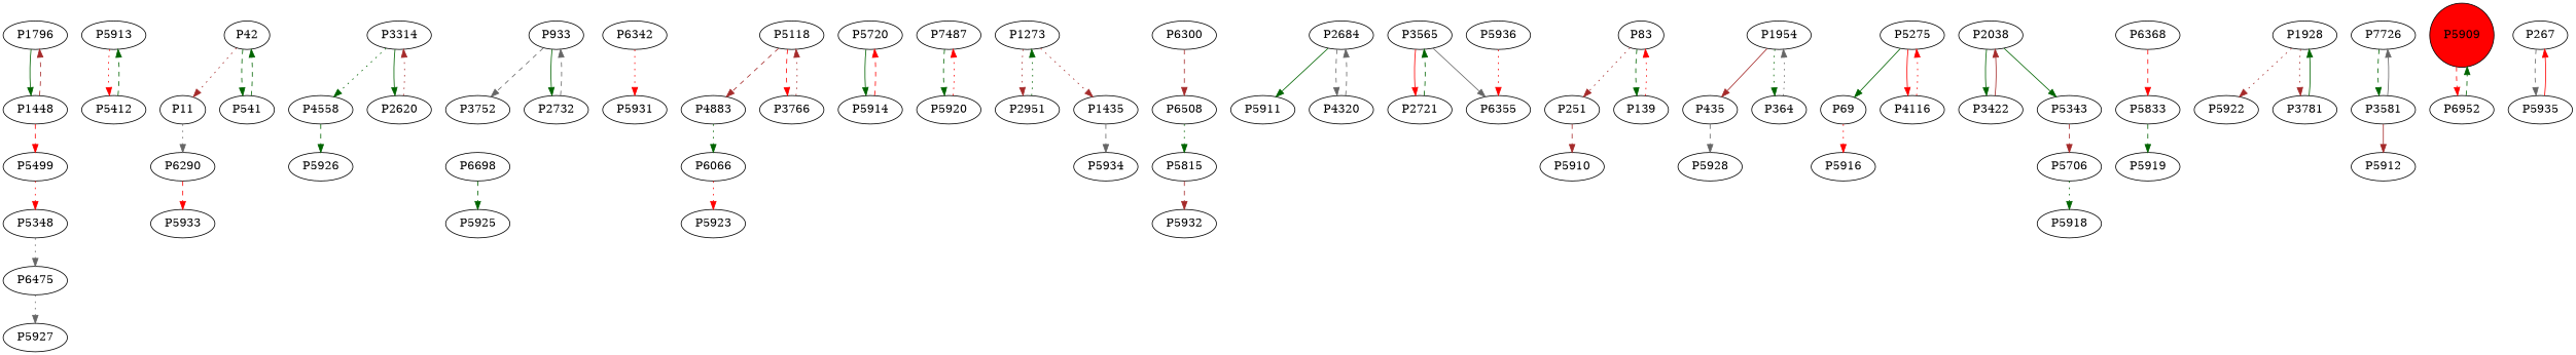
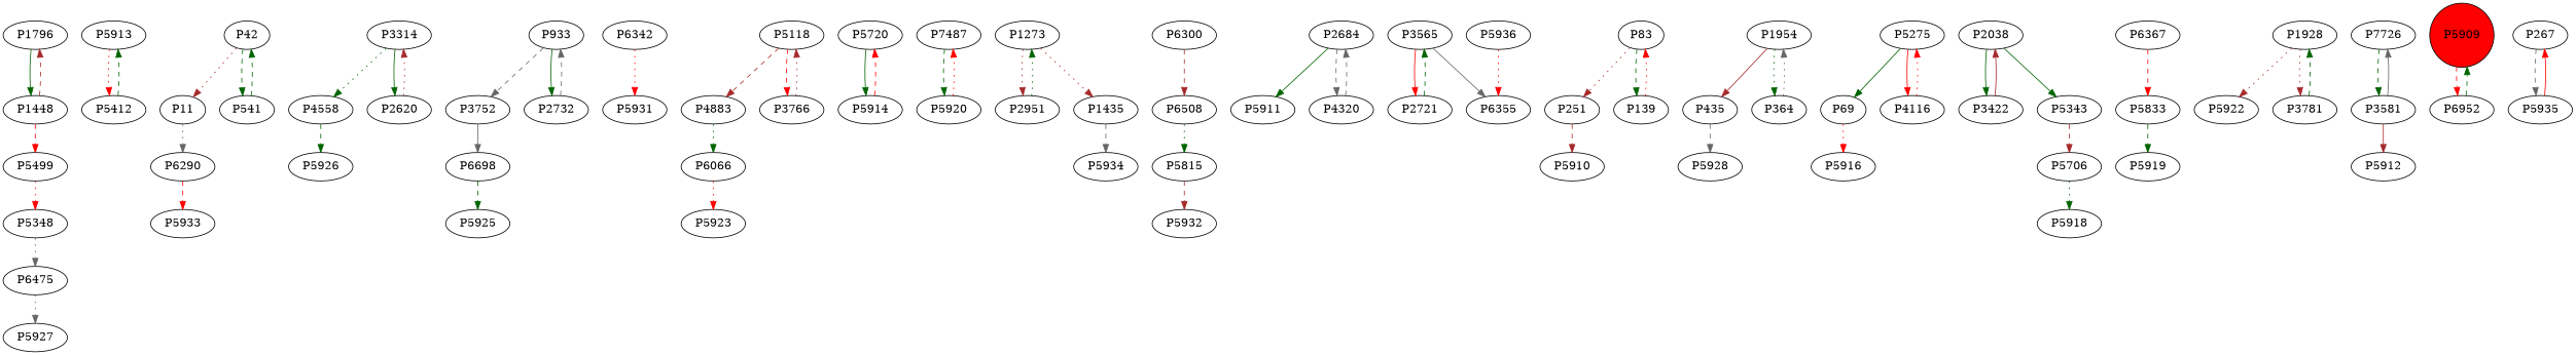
  digraph {
    edge [color=darkgreen style=dashed]
    P1796
    P1448
    P5499
    P5348
    P6475
    P5927
    P5913
    P5412
    P11
    P6290
    P5933
    P3314
    P4558
    P2620
    P5926
    P3752
    P6698
    P5925
    P6342
    P5931
    P5118
    P4883
    P3766
    P6066
    P5923
    P5720
    P5914
    P7487
    P5920
    P1273
    P2951
    P1435
    P5934
    P933
    P2732
    P6508
    P5815
    P5932
    P2684
    P5911
    P4320
    P3565
    P2721
    P6355
    P83
    P251
    P139
    P5910
    P435
    P5928
    P5275
    P69
    P4116
    P5916
    P2038
    P3422
    P5343
    P5706
    P5936
    P5833
    P5919
    P5918
    P42
    P541
    P1928
    P5922
    P3781
    P7726
    P3581
    P5912
    P5909 [fillcolor=red shape=circle style=filled]
    P6952
    P267
    P5935
    P1954
    P364
-   P6367 [label=P6368]
+   P6367
    P6300
    P1796 -> P1448 [style=solid]
    P1448 -> P1796 [color=brown]
    P1448 -> P5499 [color=red]
    P5499 -> P5348 [color=red style=dotted]
    P5348 -> P6475 [color=gray40 style=dotted]
    P6475 -> P5927 [color=gray40 style=dotted]
    P5913 -> P5412 [color=red style=dotted]
    P5412 -> P5913
    P11 -> P6290 [color=gray40 style=dotted]
    P6290 -> P5933 [color=red]
    P3314 -> P4558 [style=dotted]
    P3314 -> P2620 [style=solid]
    P4558 -> P5926
    P2620 -> P3314 [color=brown style=dotted]
+   P3752 -> P6698 [color=gray40 style=solid]
    P6698 -> P5925
    P6342 -> P5931 [color=red style=dotted]
    P5118 -> P4883 [color=brown]
    P5118 -> P3766 [color=red]
    P4883 -> P6066 [style=dotted]
    P3766 -> P5118 [color=brown style=dotted]
    P6066 -> P5923 [color=red style=dotted]
    P5720 -> P5914 [style=solid]
    P5914 -> P5720 [color=red]
    P7487 -> P5920
    P5920 -> P7487 [color=red style=dotted]
    P1273 -> P2951 [color=brown style=dotted]
    P1273 -> P1435 [color=brown style=dotted]
    P2951 -> P1273 [style=dotted]
    P1435 -> P5934 [color=gray40]
    P933 -> P3752 [color=gray40]
    P933 -> P2732 [style=solid]
    P2732 -> P933 [color=gray40]
    P6508 -> P5815 [style=dotted]
    P5815 -> P5932 [color=brown]
    P2684 -> P5911 [style=solid]
    P2684 -> P4320 [color=gray40]
    P4320 -> P2684 [color=gray40]
    P3565 -> P2721 [color=red style=solid]
    P3565 -> P6355 [color=gray40 style=solid]
    P2721 -> P3565
    P83 -> P251 [color=brown style=dotted]
    P83 -> P139
    P251 -> P5910 [color=brown]
    P139 -> P83 [color=red style=dotted]
    P435 -> P5928 [color=gray40]
    P5275 -> P69 [style=solid]
    P5275 -> P4116 [color=red style=solid]
    P69 -> P5916 [color=red style=dotted]
    P4116 -> P5275 [color=red style=dotted]
    P2038 -> P3422 [style=solid]
    P2038 -> P5343 [style=solid]
    P3422 -> P2038 [color=brown style=solid]
    P5343 -> P5706 [color=brown]
    P5706 -> P5918 [style=dotted]
    P5936 -> P6355 [color=red style=dotted]
    P5833 -> P5919
    P42 -> P11 [color=brown style=dotted]
    P42 -> P541
    P541 -> P42
    P1928 -> P5922 [color=brown style=dotted]
    P1928 -> P3781 [color=brown style=dotted]
-   P3781 -> P1928 [style=solid]
+   P3781 -> P1928
    P7726 -> P3581
    P3581 -> P7726 [color=gray40 style=solid]
    P3581 -> P5912 [color=brown style=solid]
    P5909 -> P6952 [color=red]
    P6952 -> P5909
    P267 -> P5935 [color=gray40]
    P5935 -> P267 [color=red style=solid]
    P1954 -> P435 [color=brown style=solid]
    P1954 -> P364 [style=dotted]
    P364 -> P1954 [color=gray40 style=dotted]
    P6367 -> P5833 [color=red]
    P6300 -> P6508 [color=brown]
  }
